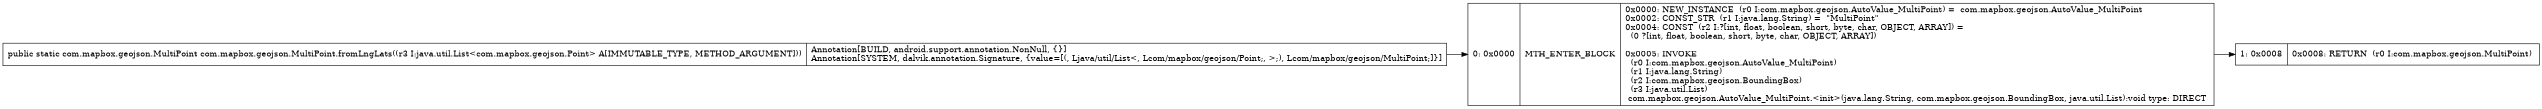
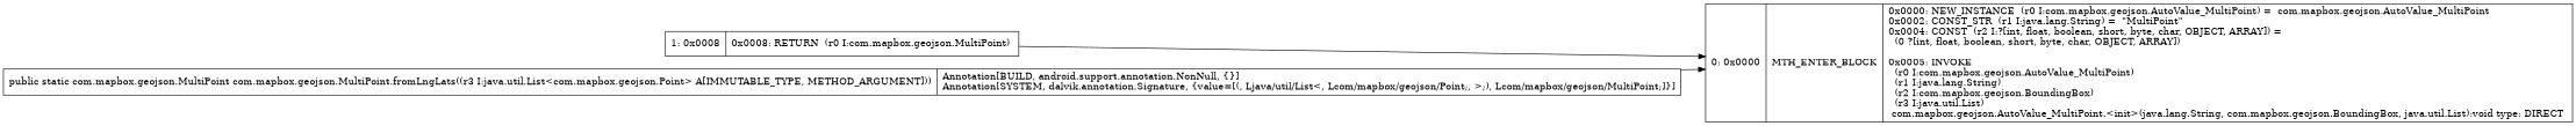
  digraph {
    rankdir=LR
    node [shape=record]
    n1 [label="{0\:\ 0x0000|MTH_ENTER_BLOCK\l|0x0000: NEW_INSTANCE  (r0 I:com.mapbox.geojson.AutoValue_MultiPoint) =  com.mapbox.geojson.AutoValue_MultiPoint \l0x0002: CONST_STR  (r1 I:java.lang.String) =  \"MultiPoint\" \l0x0004: CONST  (r2 I:?[int, float, boolean, short, byte, char, OBJECT, ARRAY]) = \l  (0 ?[int, float, boolean, short, byte, char, OBJECT, ARRAY])\l \l0x0005: INVOKE  \l  (r0 I:com.mapbox.geojson.AutoValue_MultiPoint)\l  (r1 I:java.lang.String)\l  (r2 I:com.mapbox.geojson.BoundingBox)\l  (r3 I:java.util.List)\l com.mapbox.geojson.AutoValue_MultiPoint.\<init\>(java.lang.String, com.mapbox.geojson.BoundingBox, java.util.List):void type: DIRECT \l}"]
    n2 [label="{1\:\ 0x0008|0x0008: RETURN  (r0 I:com.mapbox.geojson.MultiPoint) \l}"]
    n3 [label="{public static com.mapbox.geojson.MultiPoint com.mapbox.geojson.MultiPoint.fromLngLats((r3 I:java.util.List\<com.mapbox.geojson.Point\> A[IMMUTABLE_TYPE, METHOD_ARGUMENT]))  | Annotation[BUILD, android.support.annotation.NonNull, \{\}]\lAnnotation[SYSTEM, dalvik.annotation.Signature, \{value=[(, Ljava\/util\/List\<, Lcom\/mapbox\/geojson\/Point;, \>;), Lcom\/mapbox\/geojson\/MultiPoint;]\}]\l}"]
-   n1 -> n2
+   n2 -> n1
    n3 -> n1
  }
